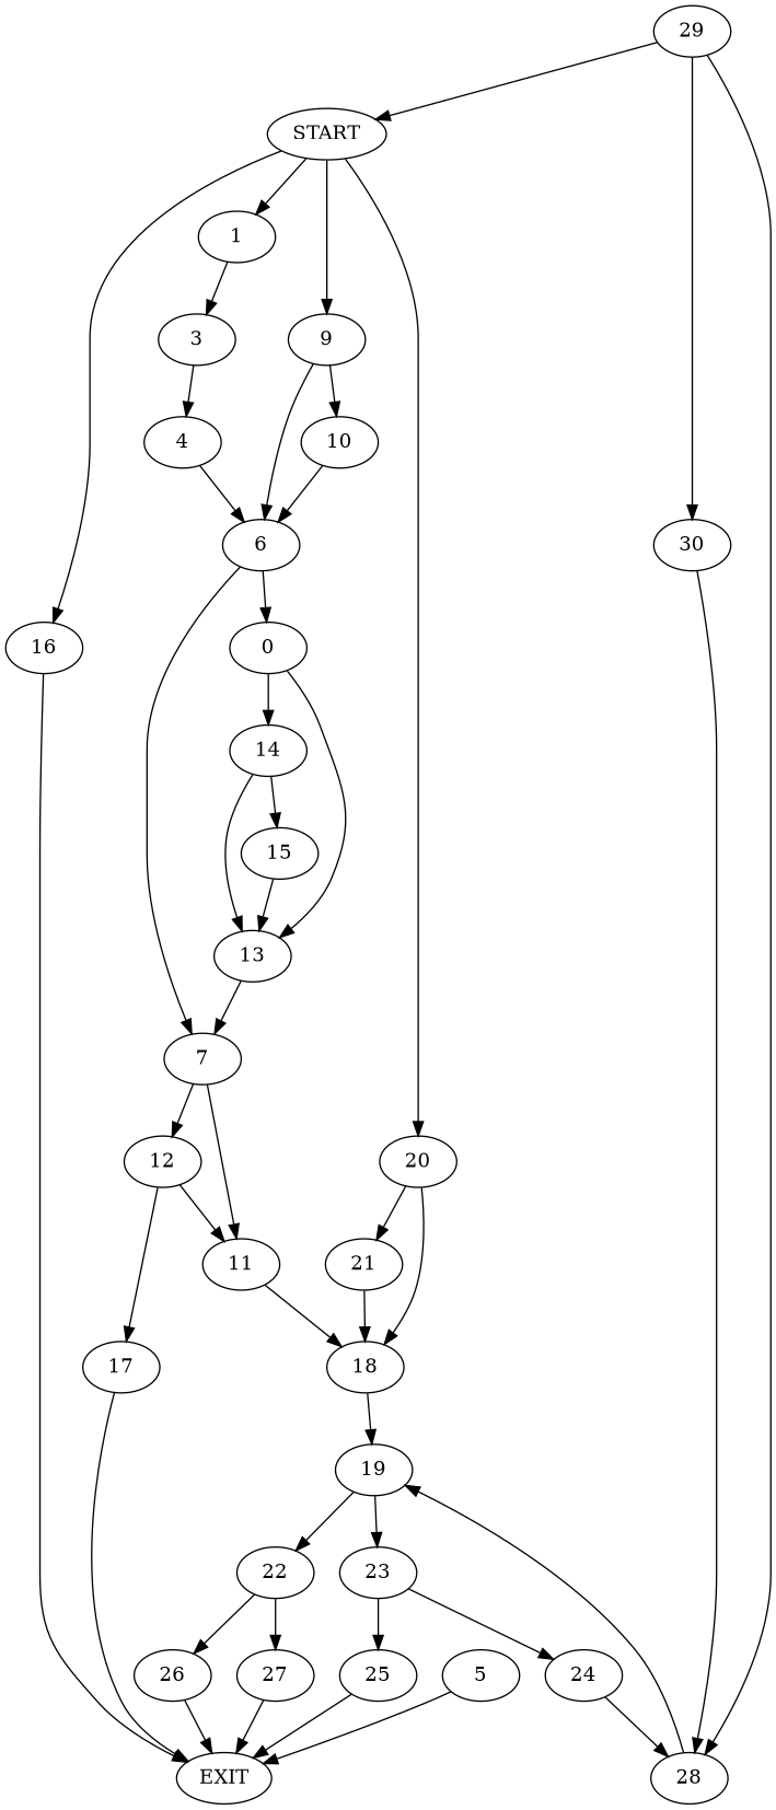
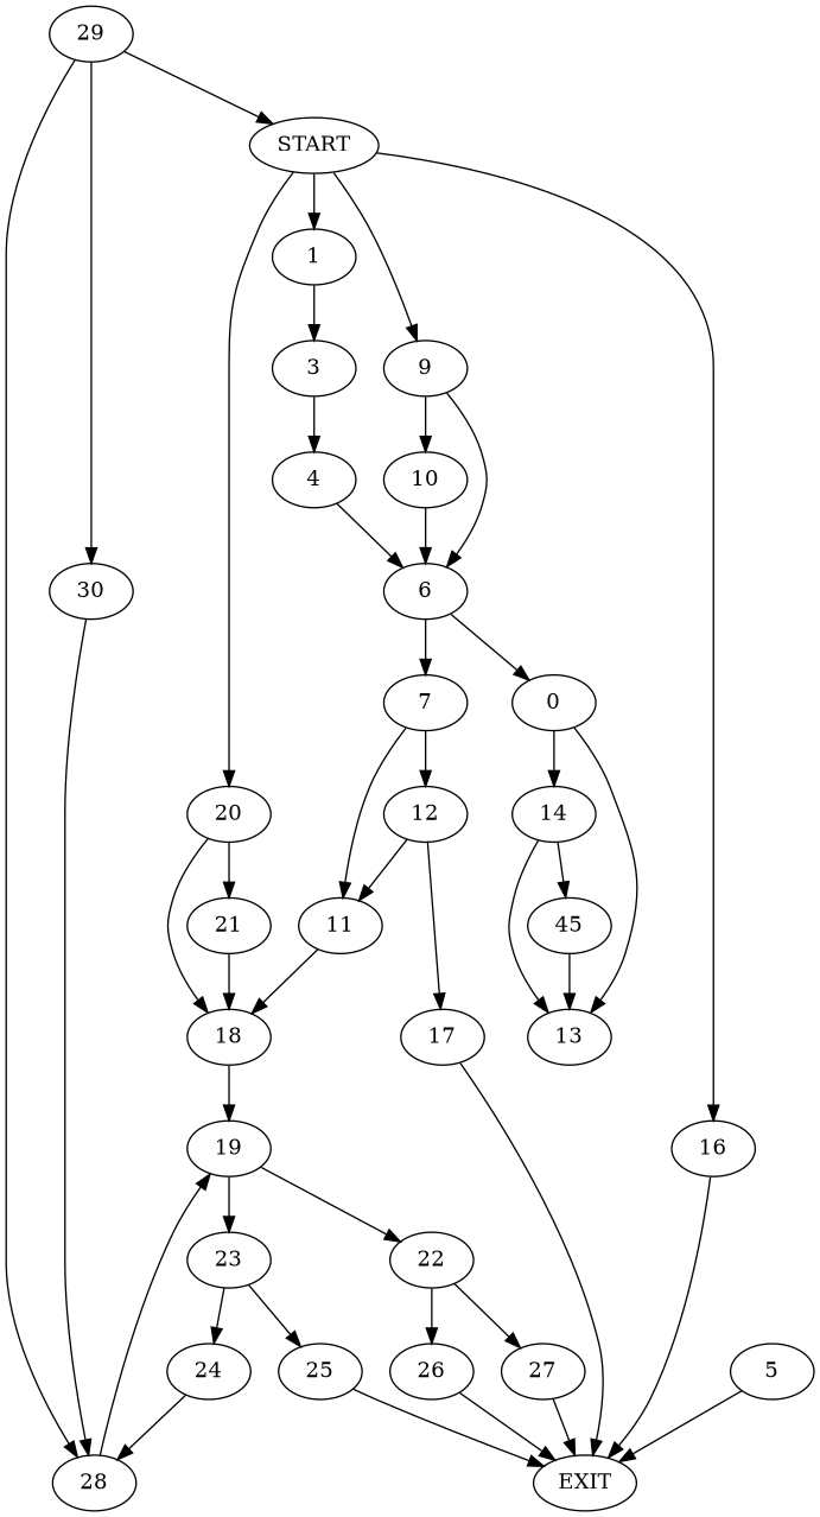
  digraph {
    n1 [label=START]
    1
    9
    16
    20
    3
    6
    10
    n9 [label=EXIT]
    18
    21
    29
    28
    30
    4
    5
    7
    n18 [label=0]
    11
    12
    13
    14
    17
-   15
+   15 [label=45]
    19
    22
    23
    26
    27
    24
    25
    n1 -> 1
    n1 -> 9
    n1 -> 16
    n1 -> 20
    1 -> 3
    9 -> 6
    9 -> 10
    16 -> n9
    20 -> 18
    20 -> 21
    3 -> 4
    6 -> 7
    6 -> n18
    10 -> 6
    18 -> 19
    21 -> 18
    29 -> n1
    29 -> 28
    29 -> 30
    28 -> 19
    30 -> 28
    4 -> 6
    5 -> n9
    7 -> 11
    7 -> 12
    n18 -> 13
    n18 -> 14
    11 -> 18
    12 -> 11
    12 -> 17
-   13 -> 7
    14 -> 13
    14 -> 15
    17 -> n9
    15 -> 13
    19 -> 22
    19 -> 23
    22 -> 26
    22 -> 27
    23 -> 24
    23 -> 25
    26 -> n9
    27 -> n9
    24 -> 28
    25 -> n9
  }
